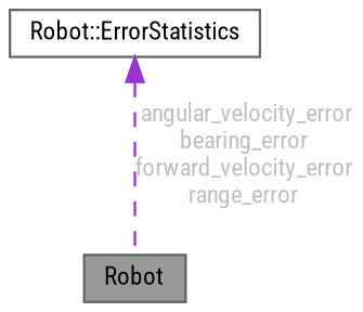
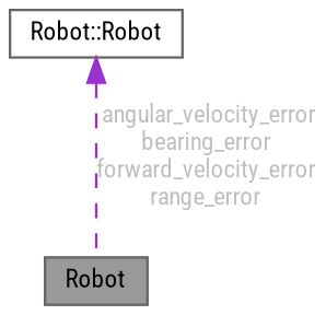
  digraph {
    fontname="Roboto Condensed"
    node [color=gray40 fontname="Roboto Condensed" fontsize=10 shape=box style=filled]
    n1 [fillcolor=grey60 fontcolor=black height=0.2 label=Robot width=0.4]
-   n2 [fillcolor=white height=0.2 label="Robot::ErrorStatistics" width=0.4]
+   n2 [fillcolor=white height=0.2 label="Robot::Robot" width=0.4]
    n2 -> n1 [color=darkorchid3 dir=back fontcolor=grey fontname="Roboto Condensed" fontsize=10 label=" angular_velocity_error\nbearing_error\nforward_velocity_error\nrange_error" labelfontname=Helvetica labelfontsize=10 style=dashed]
  }
